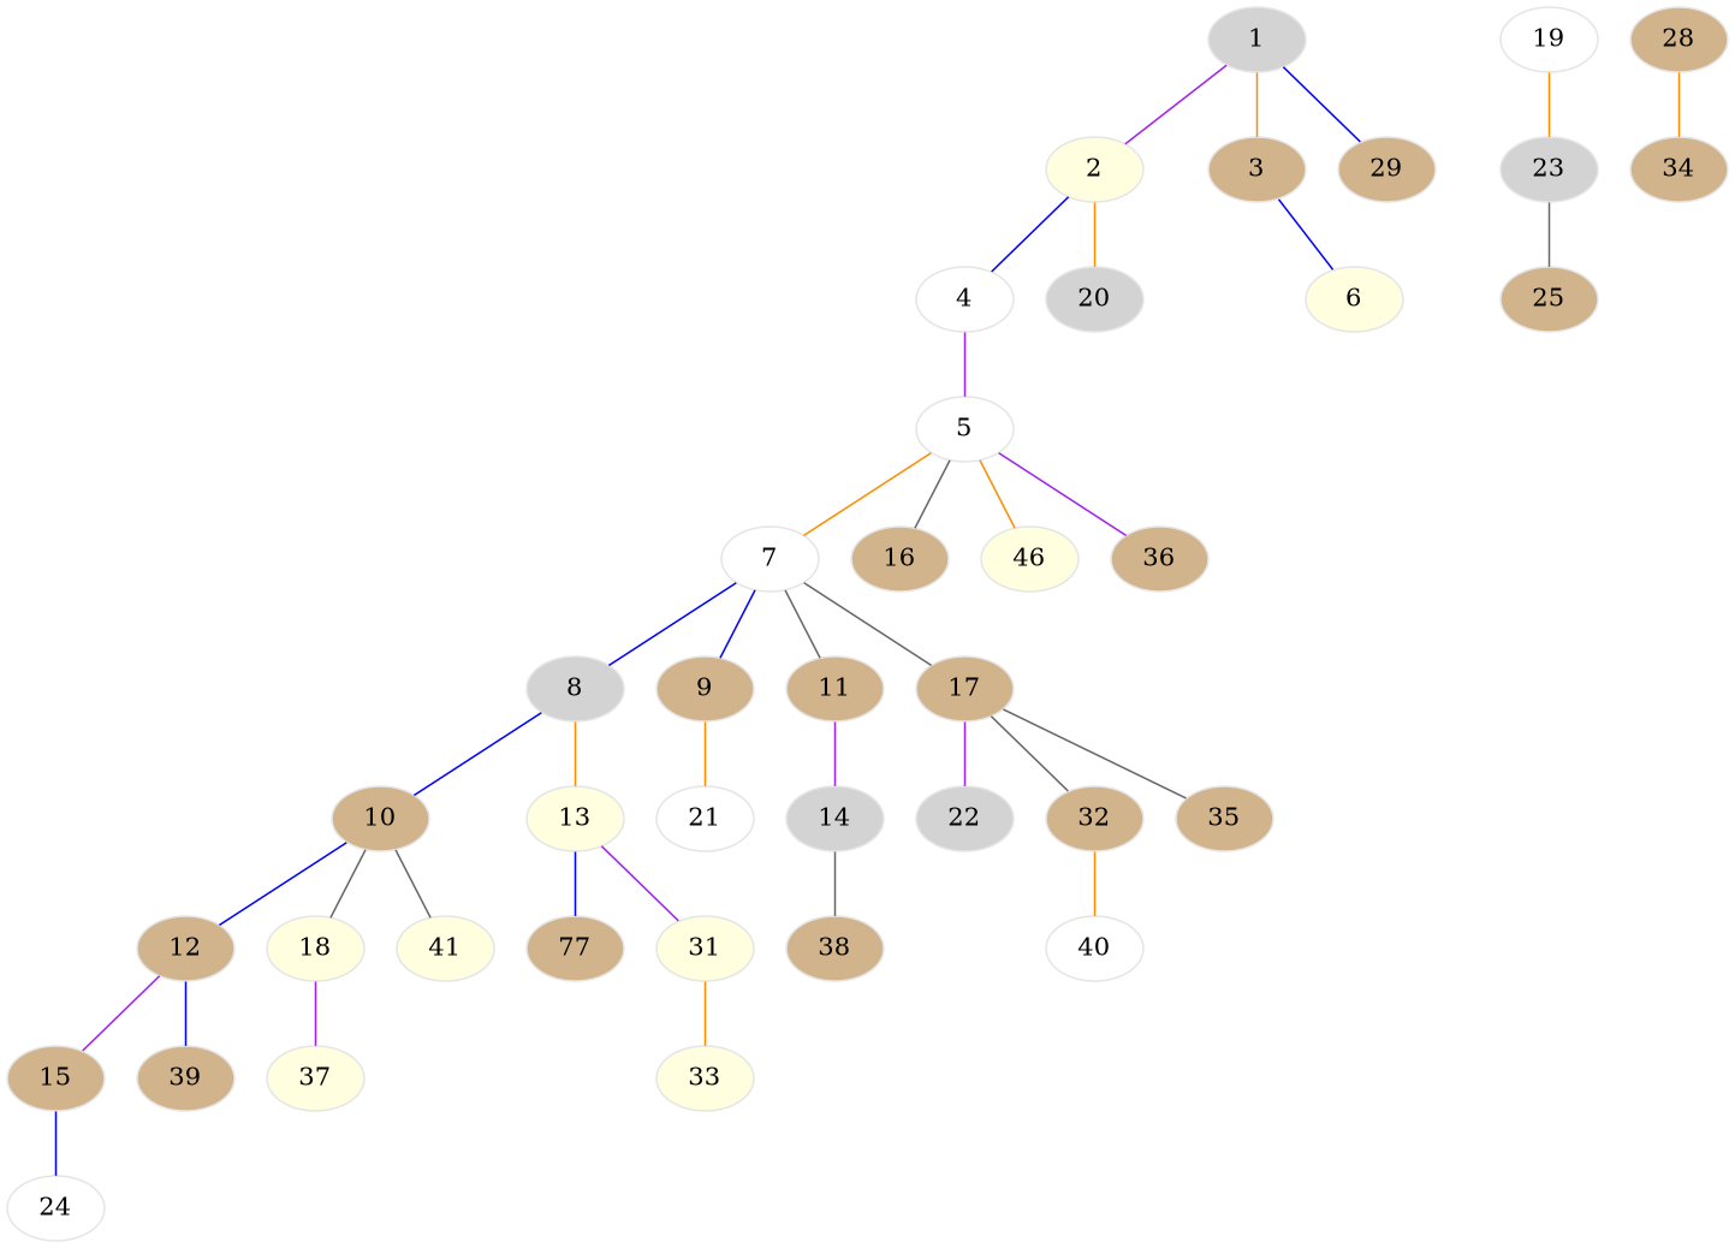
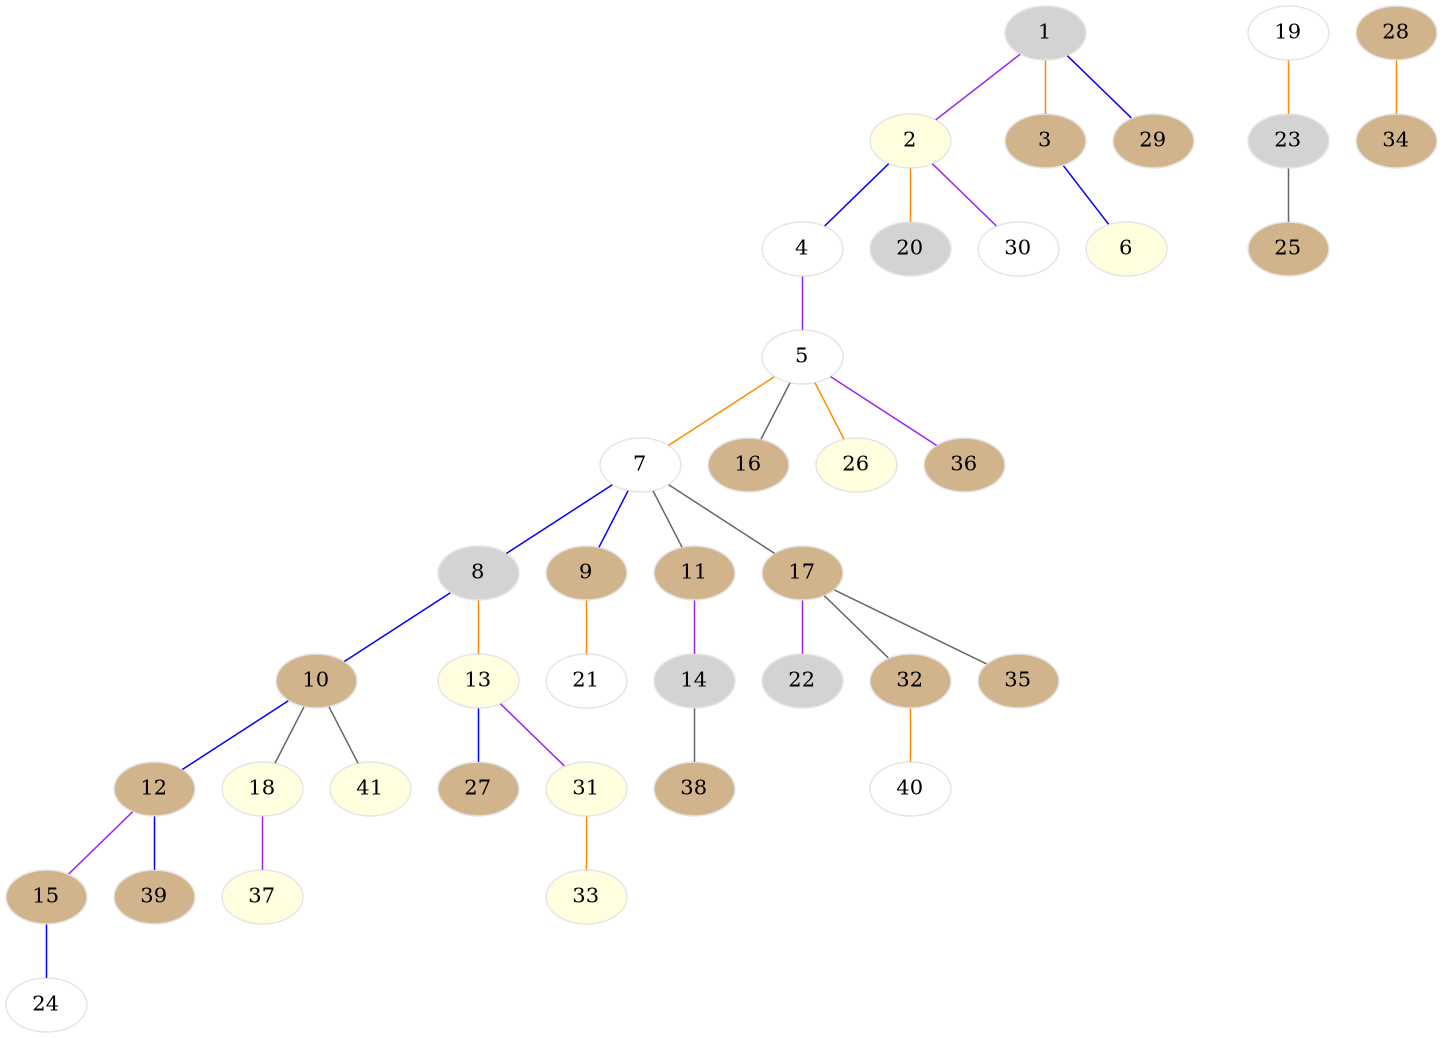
  graph {
    node [color=gray90 fillcolor=tan style=filled]
    edge [color=darkorange weight=1.0]
    1 [fillcolor=lightgrey]
    2 [fillcolor=lightyellow]
    3
    29
    4 [fillcolor=white]
    20 [fillcolor=lightgrey]
+   30 [fillcolor=white]
    6 [fillcolor=lightyellow]
    5 [fillcolor=white]
    7 [fillcolor=white]
    16
-   26 [fillcolor=lightyellow label=46]
+   26 [fillcolor=lightyellow]
    36
    8 [fillcolor=lightgrey]
    9
    11
    17
    10
    13 [fillcolor=lightyellow]
    21 [fillcolor=white]
    14 [fillcolor=lightgrey]
    22 [fillcolor=lightgrey]
    32
    35
    12
    18 [fillcolor=lightyellow]
    41 [fillcolor=lightyellow]
-   27 [label=77]
+   27
    31 [fillcolor=lightyellow]
    15
    39
    37 [fillcolor=lightyellow]
    19 [fillcolor=white]
    23 [fillcolor=lightgrey]
    38
    24 [fillcolor=white]
    33 [fillcolor=lightyellow]
    28
    34
    40 [fillcolor=white]
    25
    1 -- 2 [color=purple]
    1 -- 3
    1 -- 29 [color=blue]
    2 -- 4 [color=blue]
    2 -- 20 [weight=2.0]
+   2 -- 30 [color=purple]
    3 -- 6 [color=blue]
    4 -- 5 [color=purple]
    5 -- 7
    5 -- 16 [color=gray40]
    5 -- 26
    5 -- 36 [color=purple]
    7 -- 8 [color=blue]
    7 -- 9 [color=blue]
    7 -- 11 [color=gray40]
    7 -- 17 [color=gray40]
    8 -- 10 [color=blue]
    8 -- 13
    9 -- 21
    11 -- 14 [color=purple]
    17 -- 22 [color=purple]
    17 -- 32 [color=gray40]
    17 -- 35 [color=gray40]
    10 -- 12 [color=blue]
    10 -- 18 [color=gray40]
    10 -- 41 [color=gray40]
    13 -- 27 [color=blue]
    13 -- 31 [color=purple]
    14 -- 38 [color=gray40]
    32 -- 40 [weight=2.0]
    12 -- 15 [color=purple]
    12 -- 39 [color=blue]
    18 -- 37 [color=purple weight=2.0]
    31 -- 33 [weight=2.0]
    15 -- 24 [color=blue weight=2.0]
    19 -- 23 [weight=2.0]
    23 -- 25 [color=gray40]
    28 -- 34
  }
